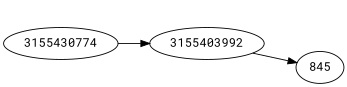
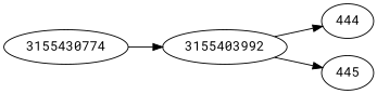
  strict digraph {
    fontname="Roboto Mono"
    rankdir=LR
    node [fontname="Roboto Mono"]
    edge [fontname="Roboto Mono"]
    3155403992
-   445 [label=845]
+   444
+   445
    n4 [label=3155430774]
+   3155403992 -> 444
    3155403992 -> 445
    n4 -> 3155403992
  }
